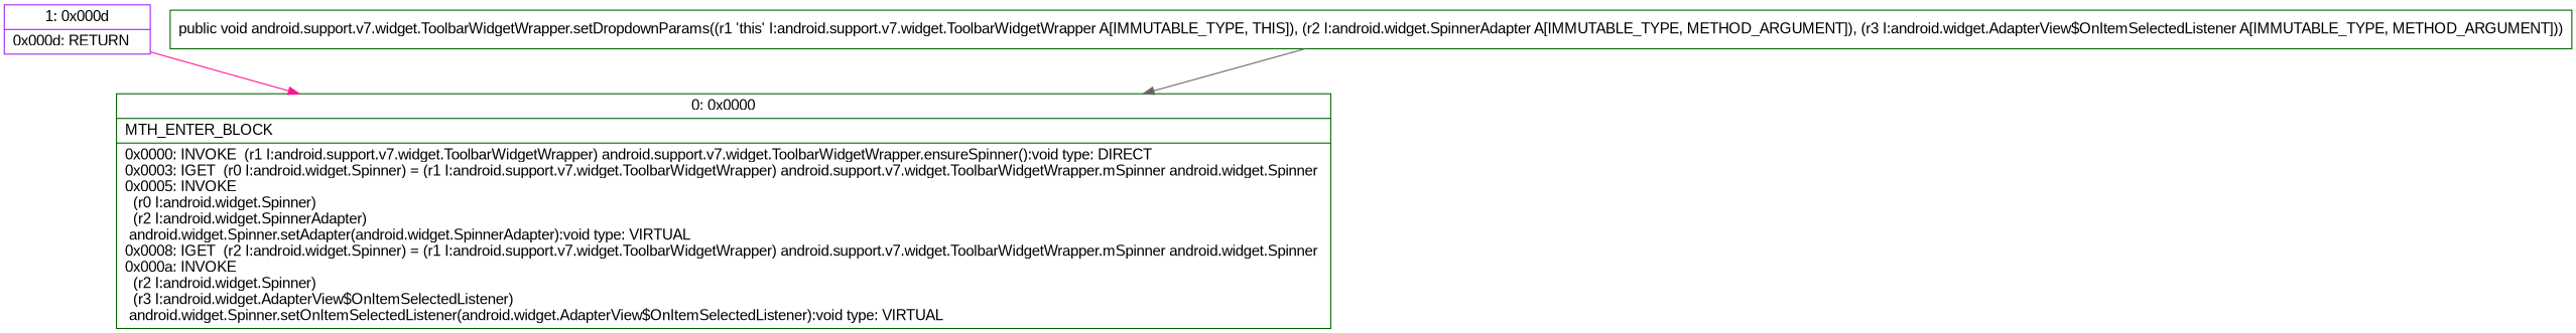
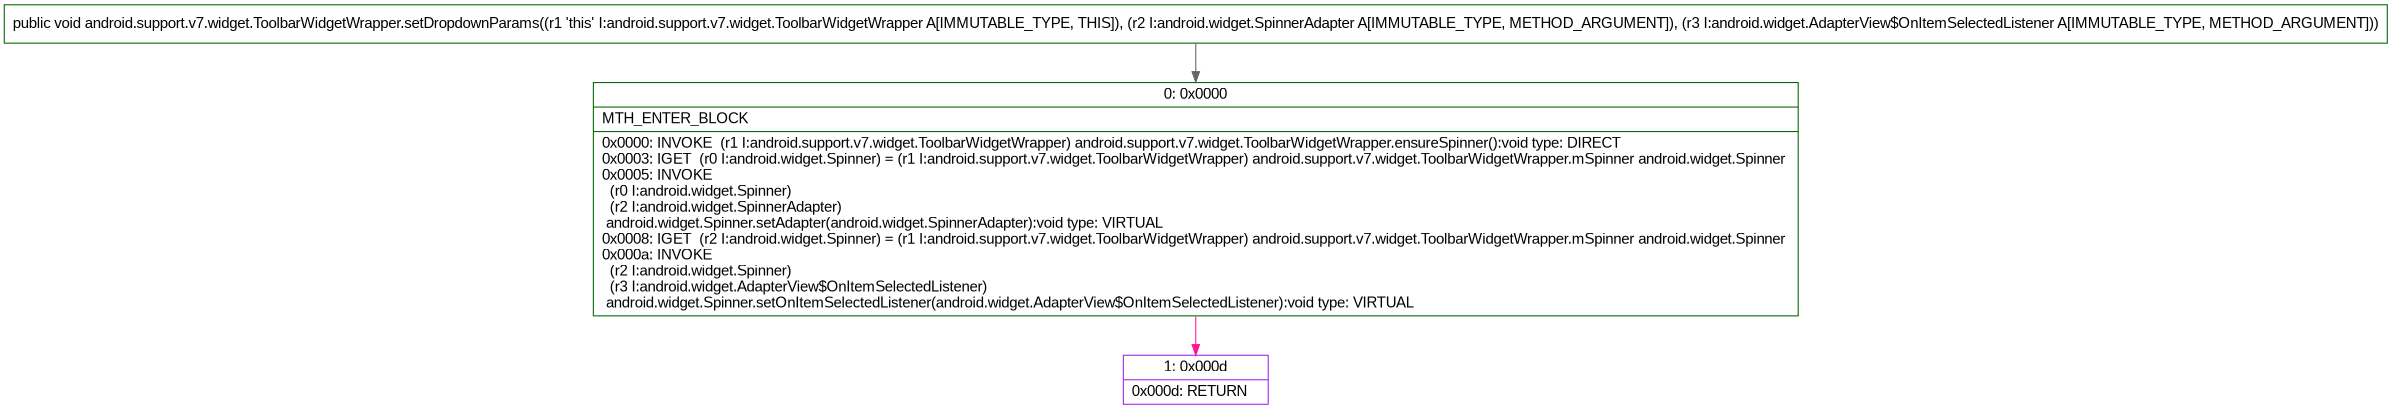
  digraph {
    fontname="Liberation Sans"
    node [shape=record color=darkgreen fontname="Liberation Sans"]
    edge [fontname="Liberation Sans"]
    n1 [label="{0\:\ 0x0000|MTH_ENTER_BLOCK\l|0x0000: INVOKE  (r1 I:android.support.v7.widget.ToolbarWidgetWrapper) android.support.v7.widget.ToolbarWidgetWrapper.ensureSpinner():void type: DIRECT \l0x0003: IGET  (r0 I:android.widget.Spinner) = (r1 I:android.support.v7.widget.ToolbarWidgetWrapper) android.support.v7.widget.ToolbarWidgetWrapper.mSpinner android.widget.Spinner \l0x0005: INVOKE  \l  (r0 I:android.widget.Spinner)\l  (r2 I:android.widget.SpinnerAdapter)\l android.widget.Spinner.setAdapter(android.widget.SpinnerAdapter):void type: VIRTUAL \l0x0008: IGET  (r2 I:android.widget.Spinner) = (r1 I:android.support.v7.widget.ToolbarWidgetWrapper) android.support.v7.widget.ToolbarWidgetWrapper.mSpinner android.widget.Spinner \l0x000a: INVOKE  \l  (r2 I:android.widget.Spinner)\l  (r3 I:android.widget.AdapterView$OnItemSelectedListener)\l android.widget.Spinner.setOnItemSelectedListener(android.widget.AdapterView$OnItemSelectedListener):void type: VIRTUAL \l}"]
    n2 [label="{1\:\ 0x000d|0x000d: RETURN   \l}" color=purple]
    n3 [label="{public void android.support.v7.widget.ToolbarWidgetWrapper.setDropdownParams((r1 'this' I:android.support.v7.widget.ToolbarWidgetWrapper A[IMMUTABLE_TYPE, THIS]), (r2 I:android.widget.SpinnerAdapter A[IMMUTABLE_TYPE, METHOD_ARGUMENT]), (r3 I:android.widget.AdapterView$OnItemSelectedListener A[IMMUTABLE_TYPE, METHOD_ARGUMENT])) }"]
-   n2 -> n1 [color=deeppink]
+   n1 -> n2 [color=deeppink]
    n3 -> n1 [color=gray40]
  }
